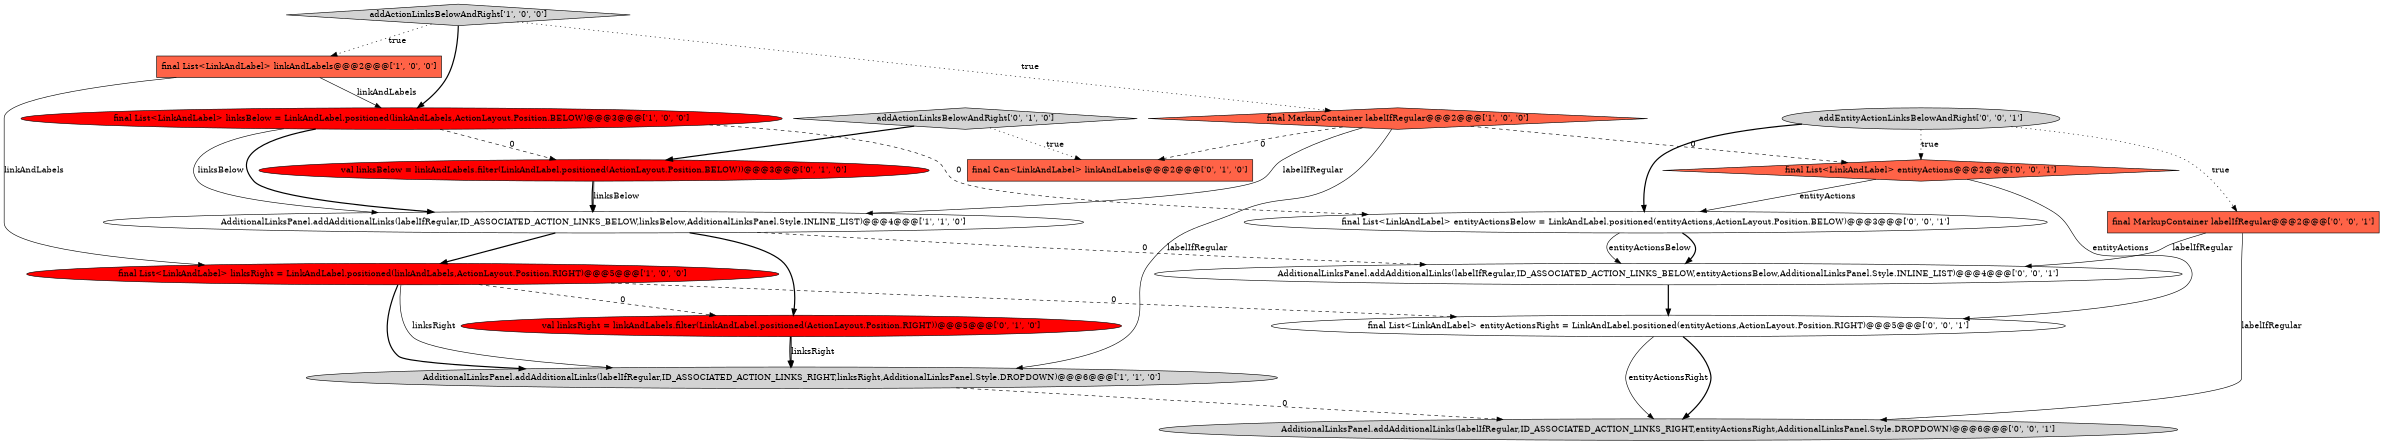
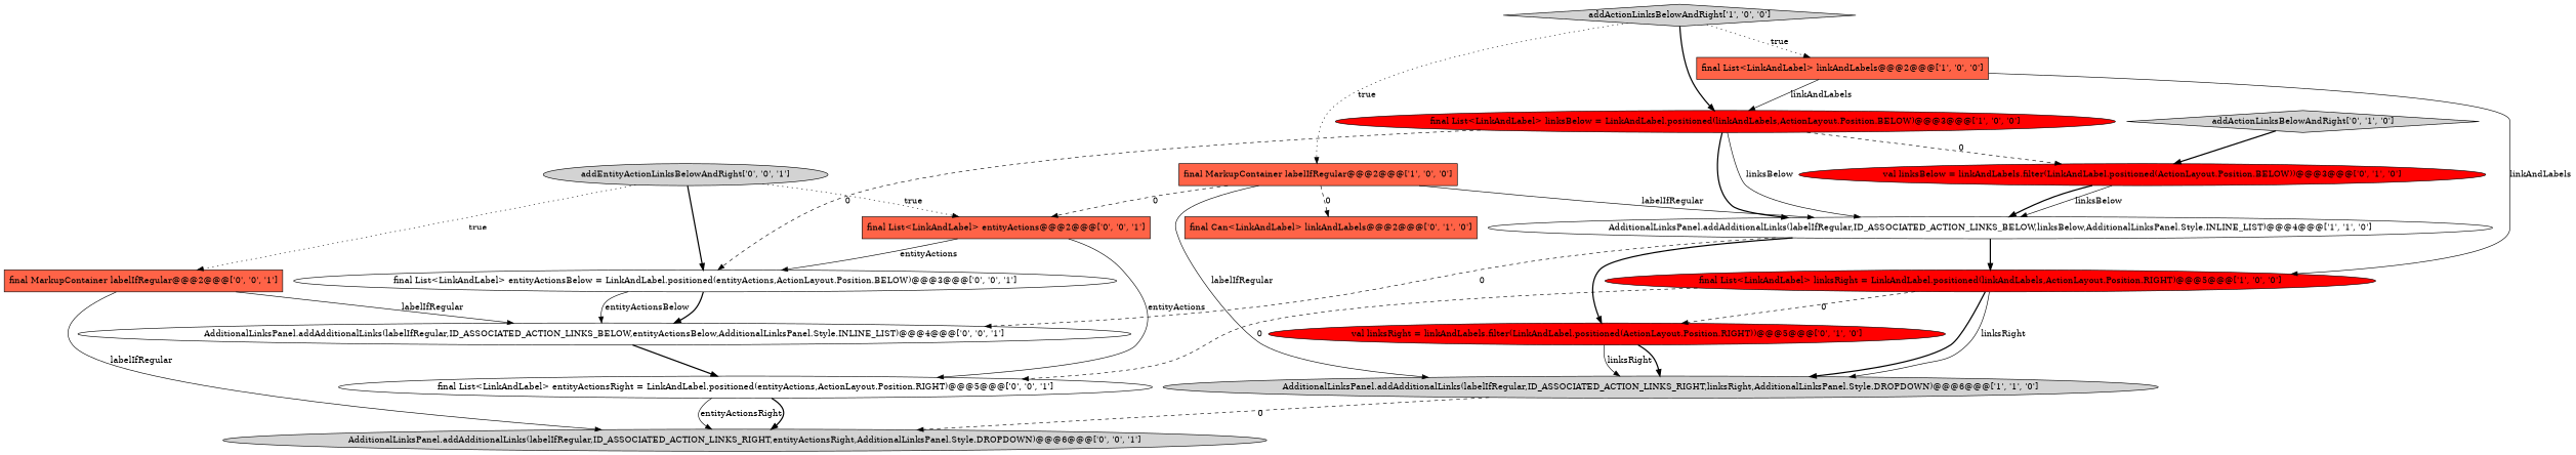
  digraph {
    node [fillcolor=tomato shape=ellipse style=filled]
    edge [style=solid]
    n1 [label="final Can<LinkAndLabel> linkAndLabels@@@2@@@['0', '1', '0']" shape=box]
    n2 [fillcolor=white label="AdditionalLinksPanel.addAdditionalLinks(labelIfRegular,ID_ASSOCIATED_ACTION_LINKS_BELOW,entityActionsBelow,AdditionalLinksPanel.Style.INLINE_LIST)@@@4@@@['0', '0', '1']"]
    n3 [fillcolor=white label="final List<LinkAndLabel> entityActionsRight = LinkAndLabel.positioned(entityActions,ActionLayout.Position.RIGHT)@@@5@@@['0', '0', '1']"]
    n4 [fillcolor=lightgray label="AdditionalLinksPanel.addAdditionalLinks(labelIfRegular,ID_ASSOCIATED_ACTION_LINKS_RIGHT,entityActionsRight,AdditionalLinksPanel.Style.DROPDOWN)@@@6@@@['0', '0', '1']"]
    n5 [fillcolor=lightgray label="AdditionalLinksPanel.addAdditionalLinks(labelIfRegular,ID_ASSOCIATED_ACTION_LINKS_RIGHT,linksRight,AdditionalLinksPanel.Style.DROPDOWN)@@@6@@@['1', '1', '0']"]
    n6 [fillcolor=white label="AdditionalLinksPanel.addAdditionalLinks(labelIfRegular,ID_ASSOCIATED_ACTION_LINKS_BELOW,linksBelow,AdditionalLinksPanel.Style.INLINE_LIST)@@@4@@@['1', '1', '0']"]
    n7 [fillcolor=red label="final List<LinkAndLabel> linksRight = LinkAndLabel.positioned(linkAndLabels,ActionLayout.Position.RIGHT)@@@5@@@['1', '0', '0']"]
    n8 [fillcolor=red label="val linksRight = linkAndLabels.filter(LinkAndLabel.positioned(ActionLayout.Position.RIGHT))@@@5@@@['0', '1', '0']"]
    n9 [label="final List<LinkAndLabel> linkAndLabels@@@2@@@['1', '0', '0']" shape=box]
    n10 [fillcolor=red label="final List<LinkAndLabel> linksBelow = LinkAndLabel.positioned(linkAndLabels,ActionLayout.Position.BELOW)@@@3@@@['1', '0', '0']"]
    n11 [fillcolor=red label="val linksBelow = linkAndLabels.filter(LinkAndLabel.positioned(ActionLayout.Position.BELOW))@@@3@@@['0', '1', '0']"]
    n12 [fillcolor=white label="final List<LinkAndLabel> entityActionsBelow = LinkAndLabel.positioned(entityActions,ActionLayout.Position.BELOW)@@@3@@@['0', '0', '1']"]
    n13 [fillcolor=lightgray label="addActionLinksBelowAndRight['0', '1', '0']" shape=diamond]
-   n14 [label="final List<LinkAndLabel> entityActions@@@2@@@['0', '0', '1']" shape=diamond]
+   n14 [label="final List<LinkAndLabel> entityActions@@@2@@@['0', '0', '1']" shape=box]
    n15 [label="final MarkupContainer labelIfRegular@@@2@@@['0', '0', '1']" shape=box]
    n16 [fillcolor=lightgray label="addActionLinksBelowAndRight['1', '0', '0']" shape=diamond]
-   n17 [label="final MarkupContainer labelIfRegular@@@2@@@['1', '0', '0']" shape=diamond]
+   n17 [label="final MarkupContainer labelIfRegular@@@2@@@['1', '0', '0']" shape=box]
    n18 [fillcolor=lightgray label="addEntityActionLinksBelowAndRight['0', '0', '1']"]
    n2 -> n3 [style=bold]
    n3 -> n4 [label=entityActionsRight]
    n3 -> n4 [style=bold]
    n5 -> n4 [label=0 style=dashed]
    n6 -> n2 [label=0 style=dashed]
    n6 -> n7 [style=bold]
    n6 -> n8 [style=bold]
    n7 -> n3 [label=0 style=dashed]
    n7 -> n5 [style=bold]
    n7 -> n5 [label=linksRight]
    n7 -> n8 [label=0 style=dashed]
    n8 -> n5 [label=linksRight]
    n8 -> n5 [style=bold]
    n9 -> n7 [label=linkAndLabels]
    n9 -> n10 [label=linkAndLabels]
    n10 -> n6 [style=bold]
    n10 -> n6 [label=linksBelow]
    n10 -> n11 [label=0 style=dashed]
    n10 -> n12 [label=0 style=dashed]
    n11 -> n6 [label=linksBelow]
    n11 -> n6 [style=bold]
    n12 -> n2 [style=bold]
    n12 -> n2 [label=entityActionsBelow]
-   n13 -> n1 [label=true style=dotted]
    n13 -> n11 [style=bold]
    n14 -> n3 [label=entityActions]
    n14 -> n12 [label=entityActions]
    n15 -> n2 [label=labelIfRegular]
    n15 -> n4 [label=labelIfRegular]
    n16 -> n9 [label=true style=dotted]
    n16 -> n10 [style=bold]
    n16 -> n17 [label=true style=dotted]
    n17 -> n1 [label=0 style=dashed]
    n17 -> n5 [label=labelIfRegular]
    n17 -> n6 [label=labelIfRegular]
    n17 -> n14 [label=0 style=dashed]
    n18 -> n12 [style=bold]
    n18 -> n14 [label=true style=dotted]
    n18 -> n15 [label=true style=dotted]
  }
